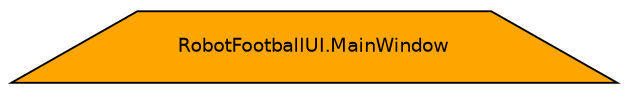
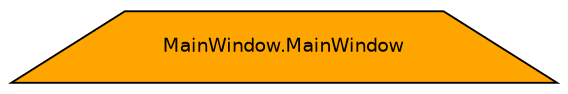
  digraph {
    rankdir=LR
-   n1 [color=black fillcolor=orange fontname=Helvetica fontsize=10 height=0.2 label="RobotFootballUI.MainWindow" shape=trapezium style=filled width=0.4]
+   n1 [color=black fillcolor=orange fontname=Helvetica fontsize=10 height=0.2 label="MainWindow.MainWindow" shape=trapezium style=filled width=0.4]
  }
